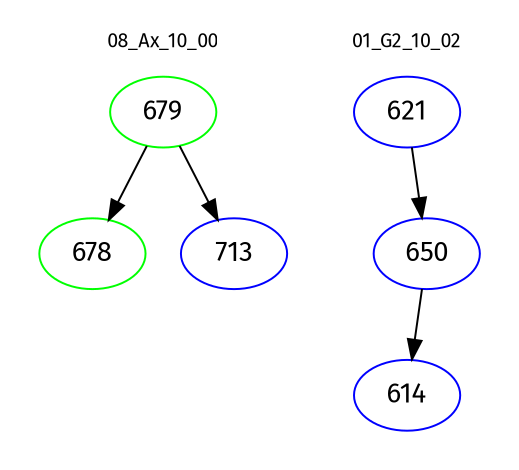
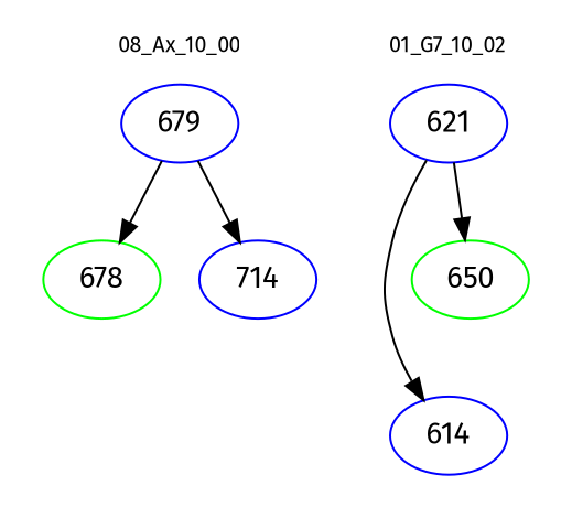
  digraph {
    fontname="Fira Sans"
    node [color=blue fontname="Fira Sans"]
    edge [color=black fontname="Fira Sans"]
-   n1 [color=green label=679]
+   n1 [label=679]
    n2 [color=green label=678]
-   n3 [label=713]
+   n3 [label=714]
    n4 [label=621]
    n5 [label=614]
-   n6 [label=650]
+   n6 [color=green label=650]
    subgraph cluster_1 {
      color=white
      fontsize=10
      label="08_Ax_10_00"
      n1
      n2
      n3
    }
    subgraph cluster_2 {
      color=white
      fontsize=10
-     label="01_G2_10_02"
+     label="01_G7_10_02"
      n4
      n5
      n6
    }
    n1 -> n2
    n1 -> n3
-   n6 -> n5
+   n4 -> n5
    n4 -> n6
  }
